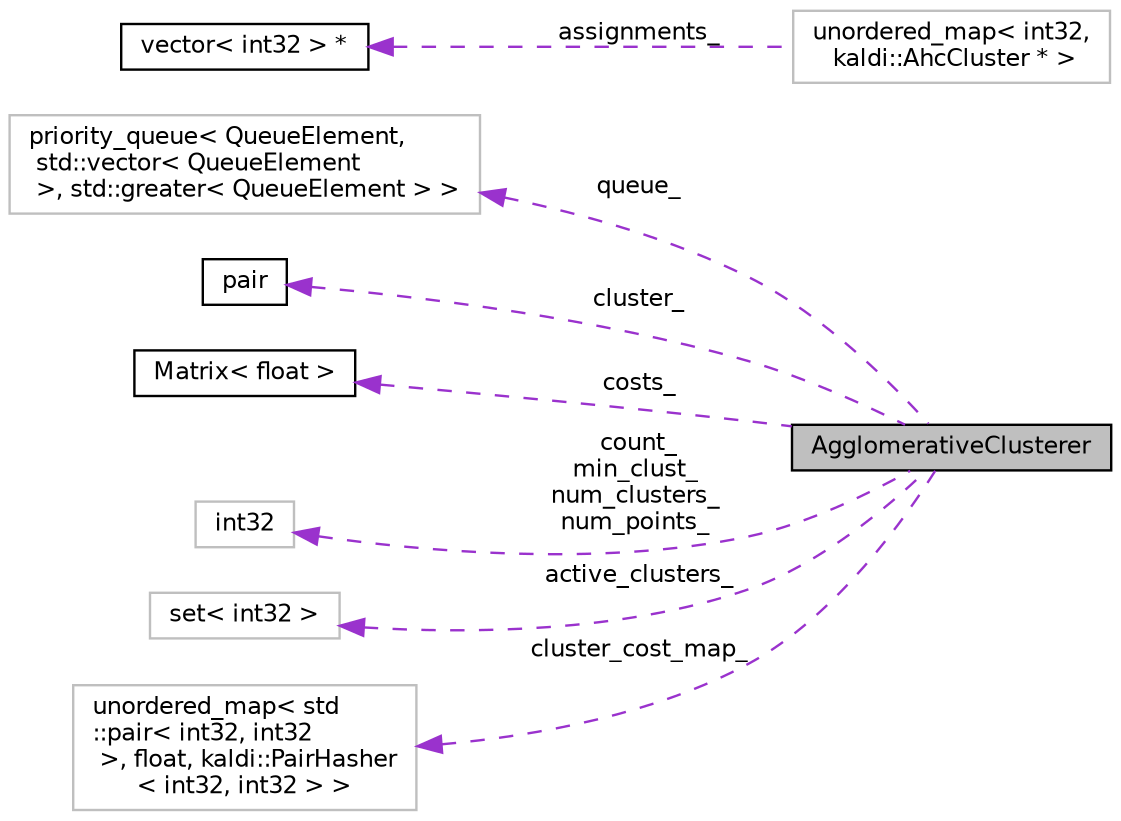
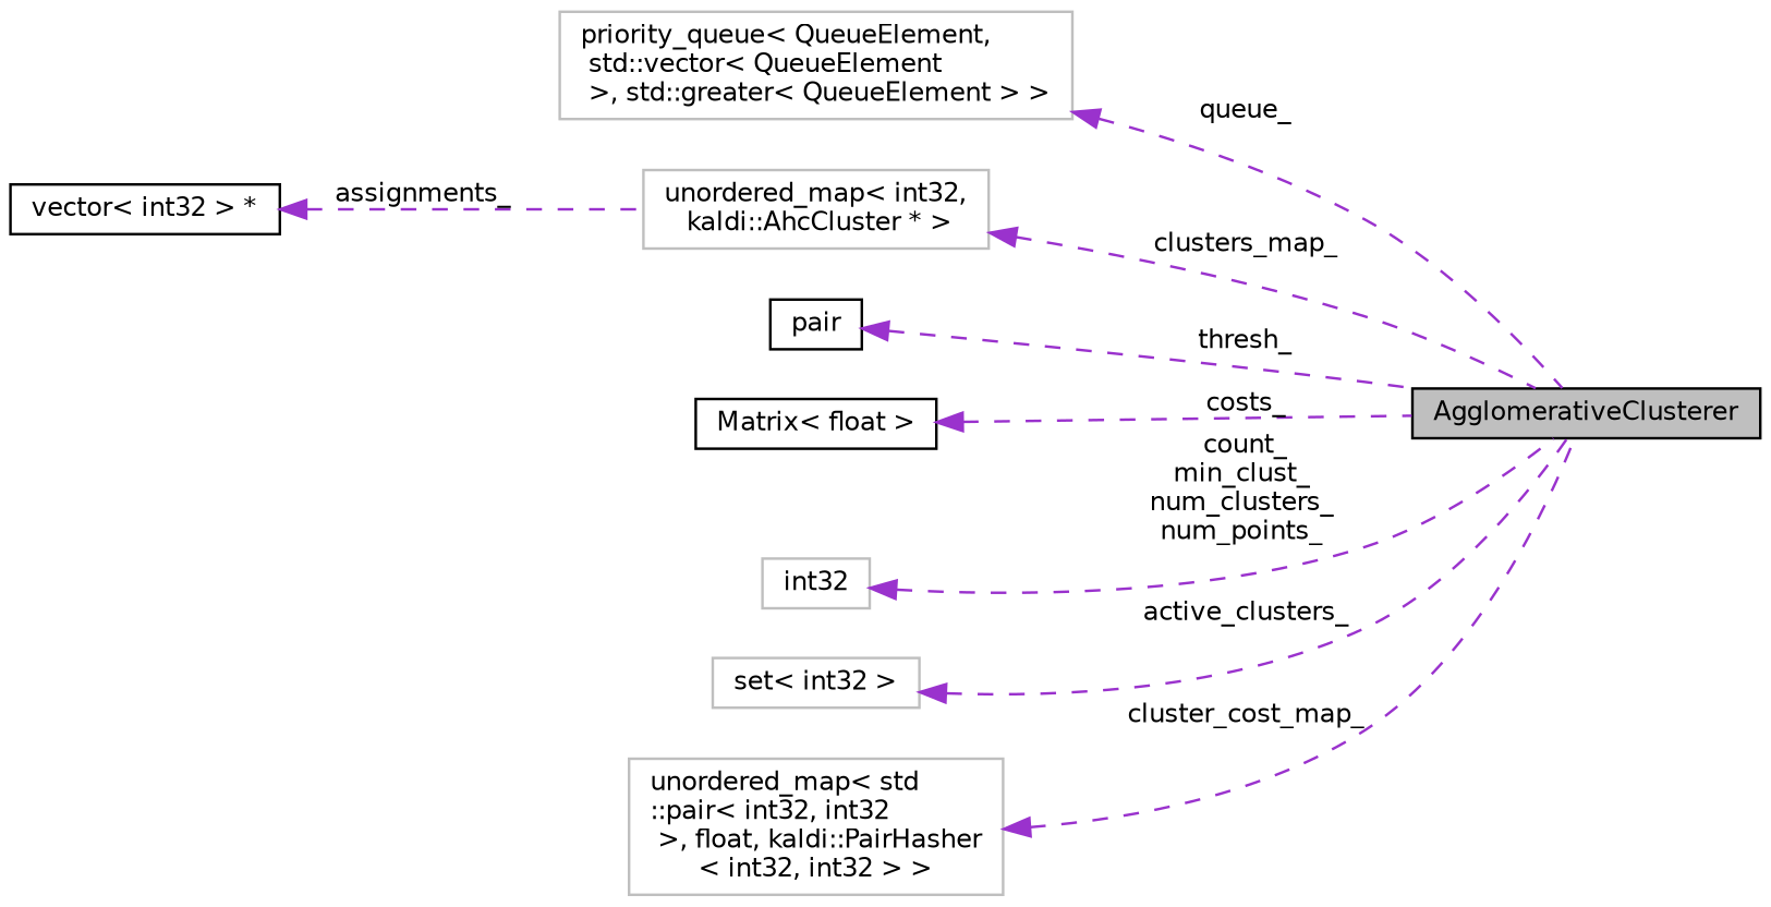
  digraph {
    rankdir=LR
    node [color=grey75 fillcolor=white fontname=Helvetica fontsize=10 shape=record style=filled]
    edge [color=darkorchid3 dir=back fontname=Helvetica fontsize=10 labelfontname=Helvetica labelfontsize=10 style=dashed]
    n1 [color=black fillcolor=grey75 fontcolor=black height=0.2 label=AgglomerativeClusterer width=0.4]
    n2 [height=0.2 label="priority_queue\< QueueElement,\l std::vector\< QueueElement\l \>, std::greater\< QueueElement \> \>" width=0.4]
    n3 [color=black height=0.2 label="vector\< int32 \> *" width=0.4]
    n4 [height=0.2 label="unordered_map\< int32,\l kaldi::AhcCluster * \>" width=0.4]
    n5 [color=black height=0.2 label=pair width=0.4]
    n6 [color=black height=0.2 label="Matrix\< float \>" width=0.4]
    n7 [height=0.2 label=int32 width=0.4]
    n8 [height=0.2 label="set\< int32 \>" width=0.4]
    n9 [height=0.2 label="unordered_map\< std\l::pair\< int32, int32\l \>, float, kaldi::PairHasher\l\< int32, int32 \> \>" width=0.4]
    n2 -> n1 [label=" queue_"]
    n3 -> n4 [label=" assignments_"]
-   n5 -> n1 [label=" cluster_"]
+   n4 -> n1 [label=" clusters_map_"]
+   n5 -> n1 [label=" thresh_"]
    n6 -> n1 [label=" costs_"]
    n7 -> n1 [label=" count_\nmin_clust_\nnum_clusters_\nnum_points_"]
    n8 -> n1 [label=" active_clusters_"]
    n9 -> n1 [label=" cluster_cost_map_"]
  }
